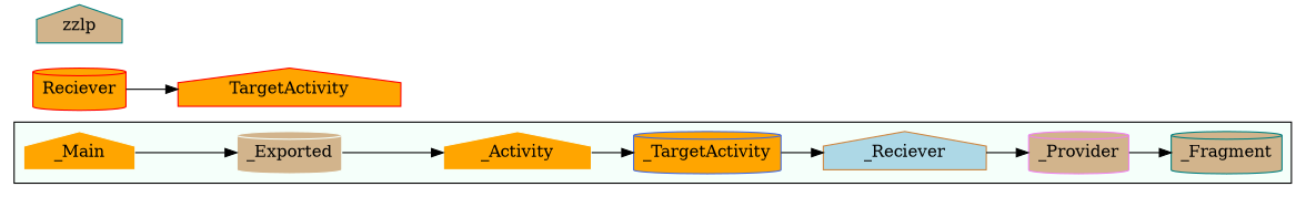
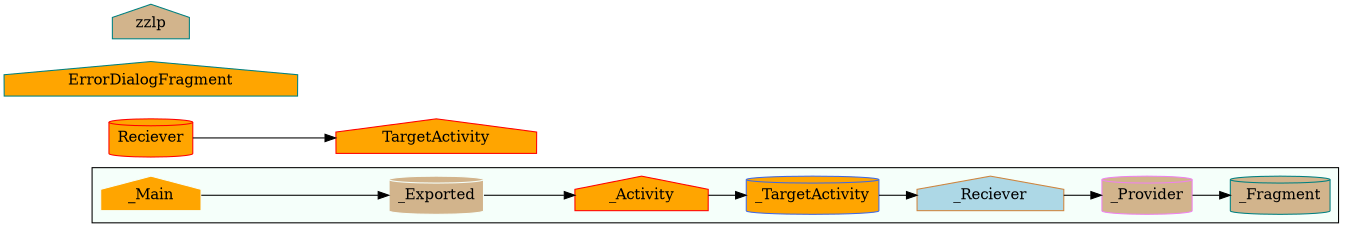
  digraph {
    rankdir=LR
    node [color=red fillcolor=orange shape=house style=filled]
-   _Activity [color=mintcream]
+   _Activity
    n2 [color=royalblue label=_TargetActivity shape=cylinder]
    _Reciever [color=peru fillcolor=lightblue]
    _Provider [color=violet fillcolor=tan shape=cylinder]
    _Fragment [color=teal fillcolor=tan shape=cylinder]
    _Main [color=mintcream]
    _Exported [color=mintcream fillcolor=tan shape=cylinder]
    TargetActivity
    n9 [label=Reciever shape=cylinder]
+   ErrorDialogFragment [color=teal]
    zzlp [color=teal fillcolor=tan]
    subgraph cluster_1 {
      bgcolor=mintcream
      _Activity
      n2
      _Reciever
      _Provider
      _Fragment
      _Main
      _Exported
    }
    _Activity -> n2
    n2 -> _Reciever
    _Reciever -> _Provider
    _Provider -> _Fragment
    _Main -> _Exported
    _Exported -> _Activity
    n9 -> TargetActivity
  }
